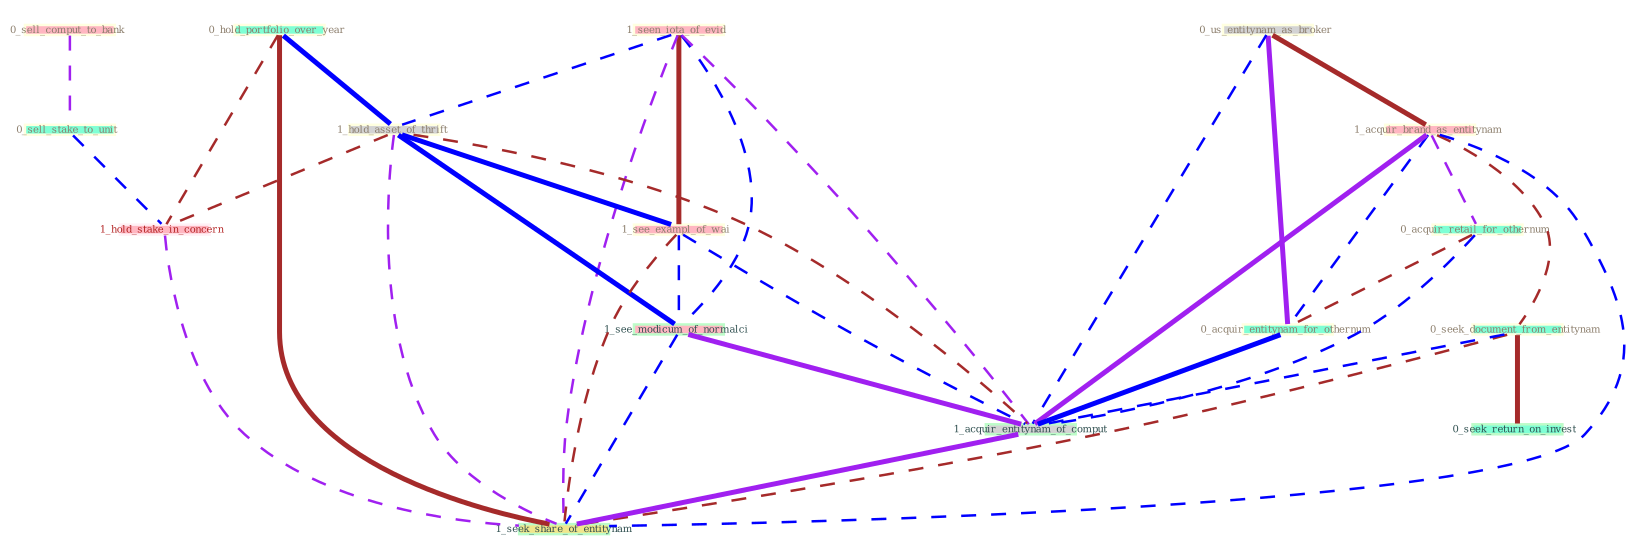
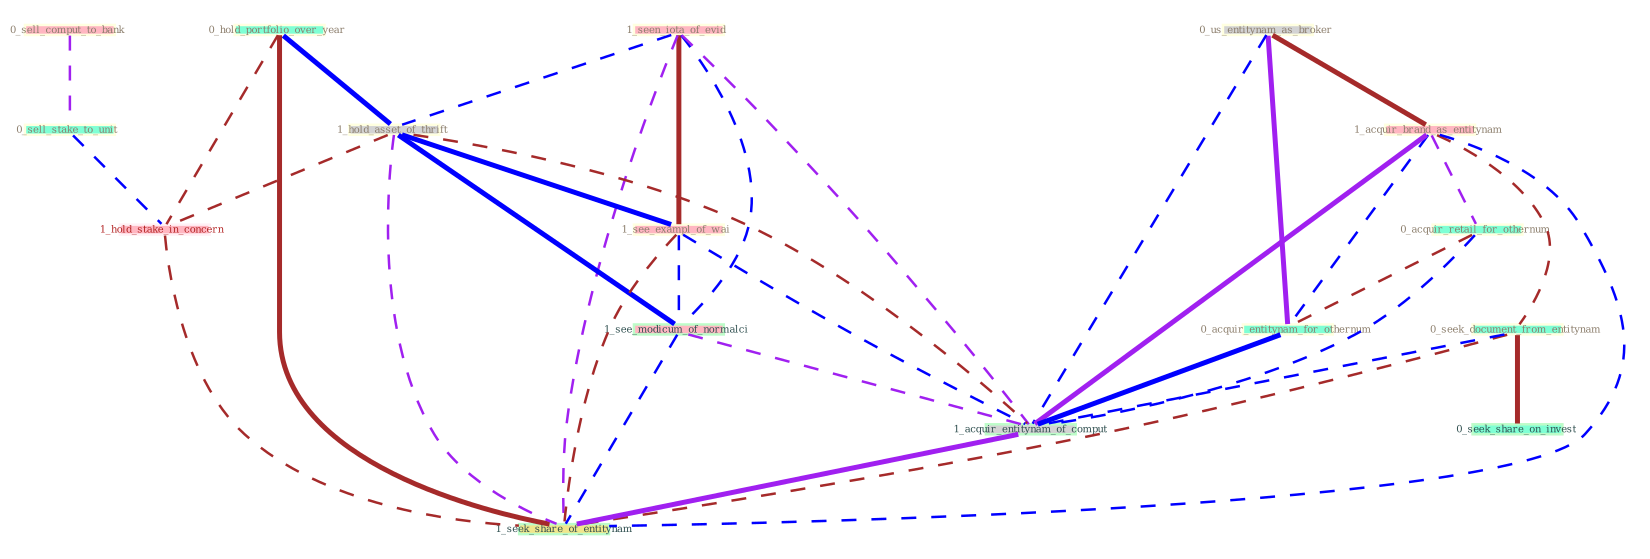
  graph {
    node [color="#ffffe0" fillcolor=aquamarine fixedsize=true fontcolor="#8b7d6b" fontsize=4 shape=polygon style=filled]
    edge [color=blue style=dashed w=1]
    "0_hold_portfolio_over_year " [height=.06 width=.5]
    "1_seen_iota_of_evid " [fillcolor=lightpink height=.06 width=.5]
    "0_sell_comput_to_bank " [fillcolor=lightpink height=.06 width=.5]
    "0_us_entitynam_as_broker " [fillcolor=lightgrey height=.06 width=.5]
    "1_acquir_brand_as_entitynam " [fillcolor=lightpink height=.06 width=.5]
    "0_acquir_retail_for_othernum " [height=.06 width=.5]
    "0_acquir_entitynam_for_othernum " [height=.06 width=.5]
    "0_sell_stake_to_unit " [height=.06 width=.5]
    "1_hold_asset_of_thrift " [fillcolor=lightgrey height=.06 width=.5]
    "0_seek_document_from_entitynam " [height=.06 width=.5]
    "1_see_exampl_of_wai " [fillcolor=lightpink height=.06 width=.5]
    "1_hold_stake_in_concern " [color="#fff0f5" fillcolor=lightpink fontcolor="#b22222" height=.06 width=.5]
    n13 [color="#BDFCC9" fillcolor=khaki fontcolor="#2f4f4f" height=.06 label="1_seek_share_of_entitynam" width=.5]
    "1_see_modicum_of_normalci " [color="#BDFCC9" fillcolor=lightpink fontcolor="#2f4f4f" height=.06 width=.5]
    n15 [color="#BDFCC9" fillcolor=lightgrey fontcolor="#2f4f4f" height=.06 label="1_acquir_entitynam_of_comput" width=.5]
-   "0_seek_return_on_invest " [color="#BDFCC9" fontcolor="#2f4f4f" height=.06 width=.5]
+   "0_seek_return_on_invest " [color="#BDFCC9" fontcolor="#2f4f4f" height=.06 width=.5 label="0_seek_share_on_invest"]
    subgraph sub_1 {
      "0_hold_portfolio_over_year "
      "1_seen_iota_of_evid "
      "0_sell_comput_to_bank "
      "0_us_entitynam_as_broker "
      "1_acquir_brand_as_entitynam "
      "0_acquir_retail_for_othernum "
      "0_acquir_entitynam_for_othernum "
      "0_sell_stake_to_unit "
      "1_hold_asset_of_thrift "
      "0_seek_document_from_entitynam "
      "1_see_exampl_of_wai "
    }
    subgraph sub_2 {
      "1_hold_stake_in_concern "
    }
    "0_hold_portfolio_over_year " -- "1_hold_asset_of_thrift " [style=bold]
    "0_hold_portfolio_over_year " -- "1_hold_stake_in_concern " [color=brown]
    "0_hold_portfolio_over_year " -- n13 [color=brown style=bold]
    "1_seen_iota_of_evid " -- "1_hold_asset_of_thrift "
    "1_seen_iota_of_evid " -- "1_see_exampl_of_wai " [color=brown style=bold]
    "1_seen_iota_of_evid " -- n13 [color=purple]
    "1_seen_iota_of_evid " -- "1_see_modicum_of_normalci "
    "1_seen_iota_of_evid " -- n15 [color=purple]
    "0_sell_comput_to_bank " -- "0_sell_stake_to_unit " [color=purple w=2]
    "0_us_entitynam_as_broker " -- "1_acquir_brand_as_entitynam " [color=brown style=bold]
    "0_us_entitynam_as_broker " -- "0_acquir_entitynam_for_othernum " [color=purple style=bold]
    "0_us_entitynam_as_broker " -- n15
    "1_acquir_brand_as_entitynam " -- "0_acquir_retail_for_othernum " [color=purple]
    "1_acquir_brand_as_entitynam " -- "0_acquir_entitynam_for_othernum "
    "1_acquir_brand_as_entitynam " -- "0_seek_document_from_entitynam " [color=brown]
    "1_acquir_brand_as_entitynam " -- n13
    "1_acquir_brand_as_entitynam " -- n15 [color=purple style=bold w=2]
    "0_acquir_retail_for_othernum " -- "0_acquir_entitynam_for_othernum " [color=brown w=3]
    "0_acquir_retail_for_othernum " -- n15
    "0_acquir_entitynam_for_othernum " -- n15 [style=bold w=2]
    "0_sell_stake_to_unit " -- "1_hold_stake_in_concern "
    "1_hold_asset_of_thrift " -- "1_see_exampl_of_wai " [style=bold]
    "1_hold_asset_of_thrift " -- "1_hold_stake_in_concern " [color=brown]
    "1_hold_asset_of_thrift " -- n13 [color=purple w=2]
    "1_hold_asset_of_thrift " -- "1_see_modicum_of_normalci " [style=bold]
    "1_hold_asset_of_thrift " -- n15 [color=brown]
    "0_seek_document_from_entitynam " -- n13 [color=brown]
    "0_seek_document_from_entitynam " -- n15
    "0_seek_document_from_entitynam " -- "0_seek_return_on_invest " [color=brown style=bold]
    "1_see_exampl_of_wai " -- n13 [color=brown]
    "1_see_exampl_of_wai " -- "1_see_modicum_of_normalci " [w=2]
    "1_see_exampl_of_wai " -- n15
-   "1_hold_stake_in_concern " -- n13 [color=purple]
+   "1_hold_stake_in_concern " -- n13 [color=brown]
    "1_see_modicum_of_normalci " -- n13
-   "1_see_modicum_of_normalci " -- n15 [color=purple style=bold]
+   "1_see_modicum_of_normalci " -- n15 [color=purple]
    n15 -- n13 [color=purple style=bold w=2]
  }
